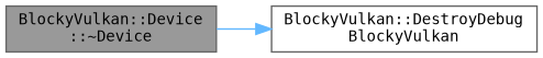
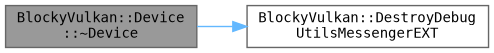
  digraph {
    rankdir=LR
    fontname="DejaVu Sans Mono"
    node [fontname="DejaVu Sans Mono" fontsize=10 shape=box style=filled]
    n1 [color=gray40 fillcolor=grey60 fontcolor=black height=0.2 label="BlockyVulkan::Device\l::~Device" width=0.4]
-   n2 [color=grey40 fillcolor=white height=0.2 label="BlockyVulkan::DestroyDebug\lBlockyVulkan" width=0.4]
+   n2 [color=grey40 fillcolor=white height=0.2 label="BlockyVulkan::DestroyDebug\lUtilsMessengerEXT" width=0.4]
    n1 -> n2 [color=steelblue1 fontname="DejaVu Sans Mono" fontsize=10 labelfontname=Helvetica labelfontsize=10 style=solid]
  }
